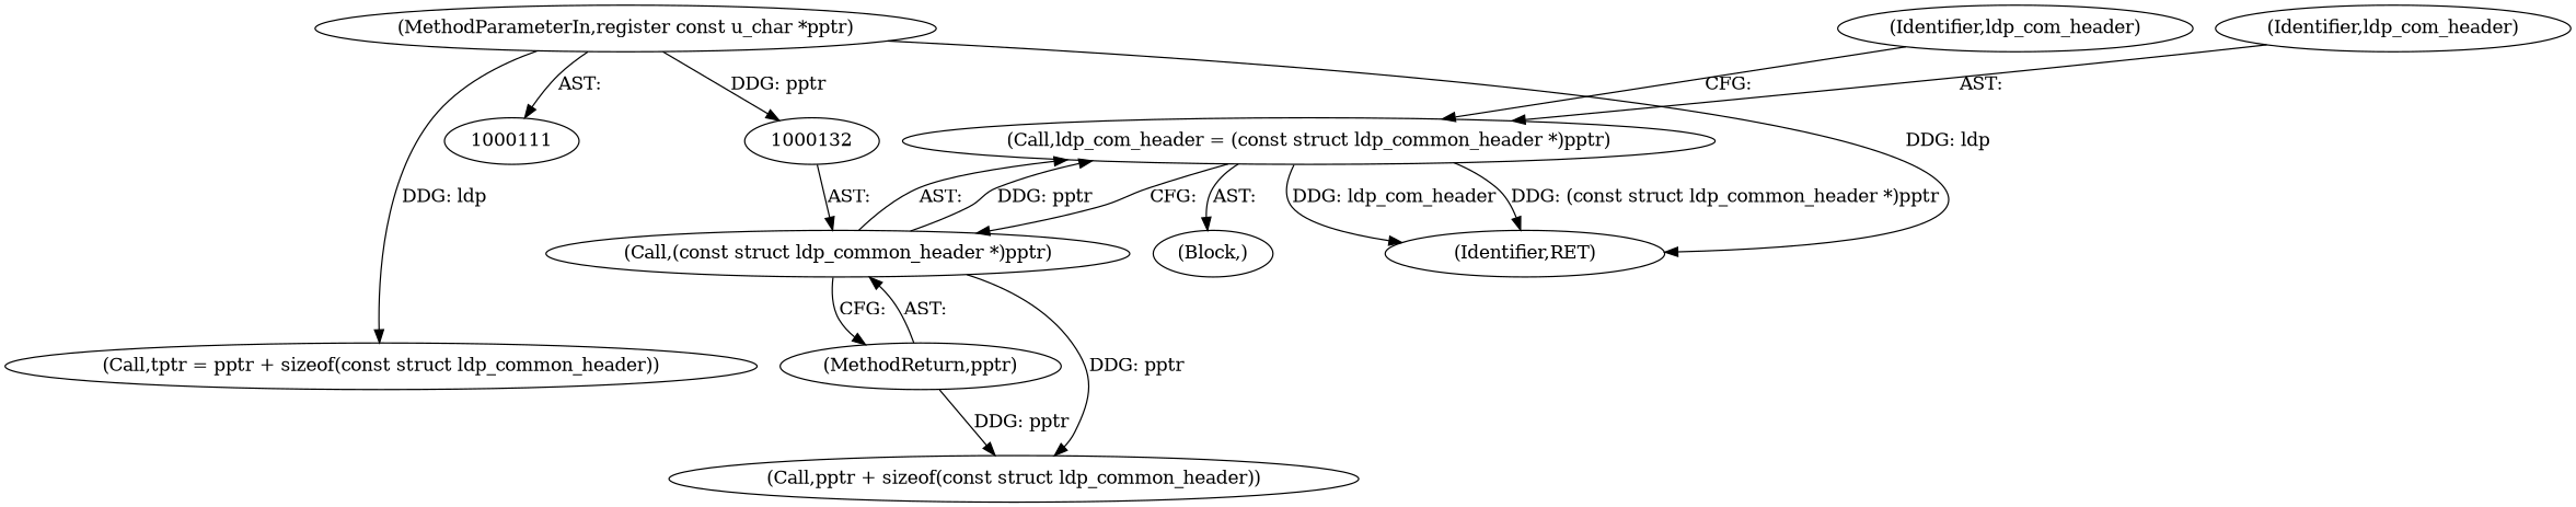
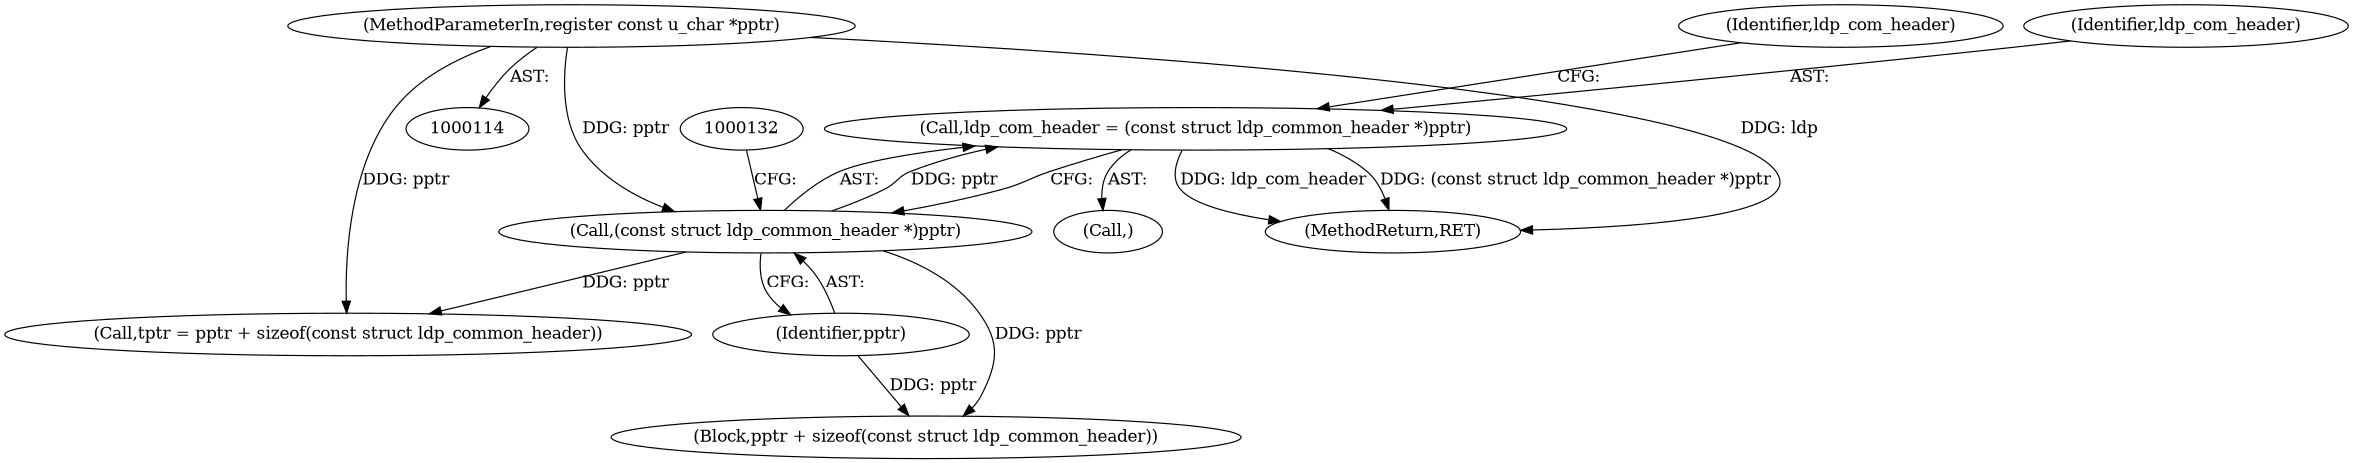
  digraph {
    n1 [label="(Call,ldp_com_header = (const struct ldp_common_header *)pptr)"]
    n2 [label="(Call,(const struct ldp_common_header *)pptr)"]
-   n3 [label="(Block,)"]
-   n4 [label="(Identifier,RET)"]
-   n5 [label="(MethodReturn,pptr)"]
+   n3 [label="(Call,)"]
+   n4 [label="(MethodReturn,RET)"]
+   n5 [label="(Identifier,pptr)"]
    n6 [label="(Call,tptr = pptr + sizeof(const struct ldp_common_header))"]
-   n7 [label="(Call,pptr + sizeof(const struct ldp_common_header))"]
+   n7 [label="(Block,pptr + sizeof(const struct ldp_common_header))"]
    n8 [label="(MethodParameterIn,register const u_char *pptr)"]
-   1000114 [label=1000111]
+   1000114
    n10 [label="(Identifier,ldp_com_header)"]
    n11 [label="(Identifier,ldp_com_header)"]
    1000132
    n1 -> n2 [label="CFG: "]
    n1 -> n3 [label="AST: "]
    n1 -> n4 [label="DDG: ldp_com_header"]
    n1 -> n4 [label="DDG: (const struct ldp_common_header *)pptr"]
    n2 -> n1 [label="AST: "]
    n2 -> n1 [label="DDG: pptr"]
    n2 -> n5 [label="CFG: "]
+   n2 -> n6 [label="DDG: pptr"]
    n2 -> n7 [label="DDG: pptr"]
    n5 -> n2 [label="AST: "]
    n5 -> n7 [label="DDG: pptr"]
-   n8 -> 1000132 [label="DDG: pptr"]
+   n8 -> n2 [label="DDG: pptr"]
    n8 -> n4 [label="DDG: ldp"]
-   n8 -> n6 [label="DDG: ldp"]
+   n8 -> n6 [label="DDG: pptr"]
    n8 -> 1000114 [label="AST: "]
    n10 -> n1 [label="CFG: "]
    n11 -> n1 [label="AST: "]
-   1000132 -> n2 [label="AST: "]
+   1000132 -> n2 [label="CFG: "]
  }
